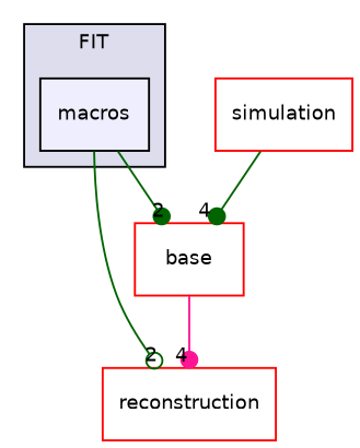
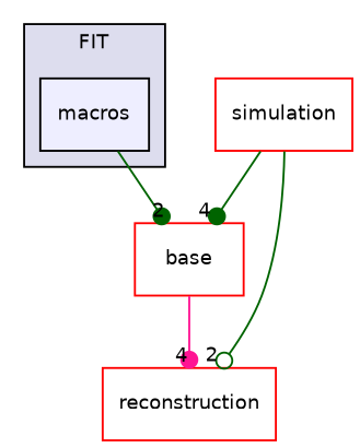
  digraph {
    compound=true
    node [fontname=Helvetica fontsize=10 shape=box color=red]
    edge [arrowhead=dot color=darkgreen headlabel=2 labeldistance=1.5 labelfontname=Helvetica labelfontsize=10]
    n1 [fillcolor="#eeeeff" label=macros pencolor=black style=filled color=""]
    n2 [label=reconstruction]
    n3 [label=base]
    n4 [label=simulation]
    subgraph cluster_1 {
      bgcolor="#ddddee"
      fontname=Helvetica
      fontsize=10
      label=FIT
      pencolor=black
      n1
    }
-   n1 -> n2 [arrowhead=odot]
+   n4 -> n2 [arrowhead=odot]
    n1 -> n3
    n3 -> n2 [color=deeppink headlabel=4]
    n4 -> n3 [headlabel=4]
  }
